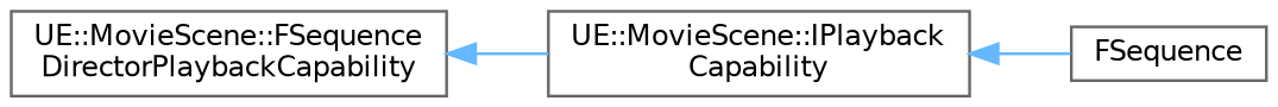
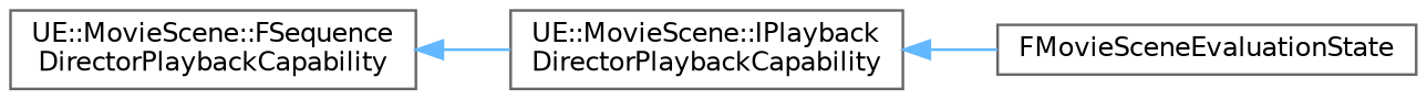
  digraph {
    rankdir=LR
    node [color=grey40 fillcolor=white fontname=Helvetica fontsize=10 shape=box style=filled]
    edge [color=steelblue1 dir=back fontname=Helvetica fontsize=10 labelfontname=Helvetica labelfontsize=10 style=solid]
-   n1 [height=0.2 label="UE::MovieScene::IPlayback\lCapability" width=0.4]
-   n2 [height=0.2 label=FSequence width=0.4]
+   n1 [height=0.2 label="UE::MovieScene::IPlayback\lDirectorPlaybackCapability" width=0.4]
+   n2 [height=0.2 label=FMovieSceneEvaluationState width=0.4]
    n3 [height=0.2 label="UE::MovieScene::FSequence\lDirectorPlaybackCapability" width=0.4]
    n1 -> n2
    n3 -> n1
  }
